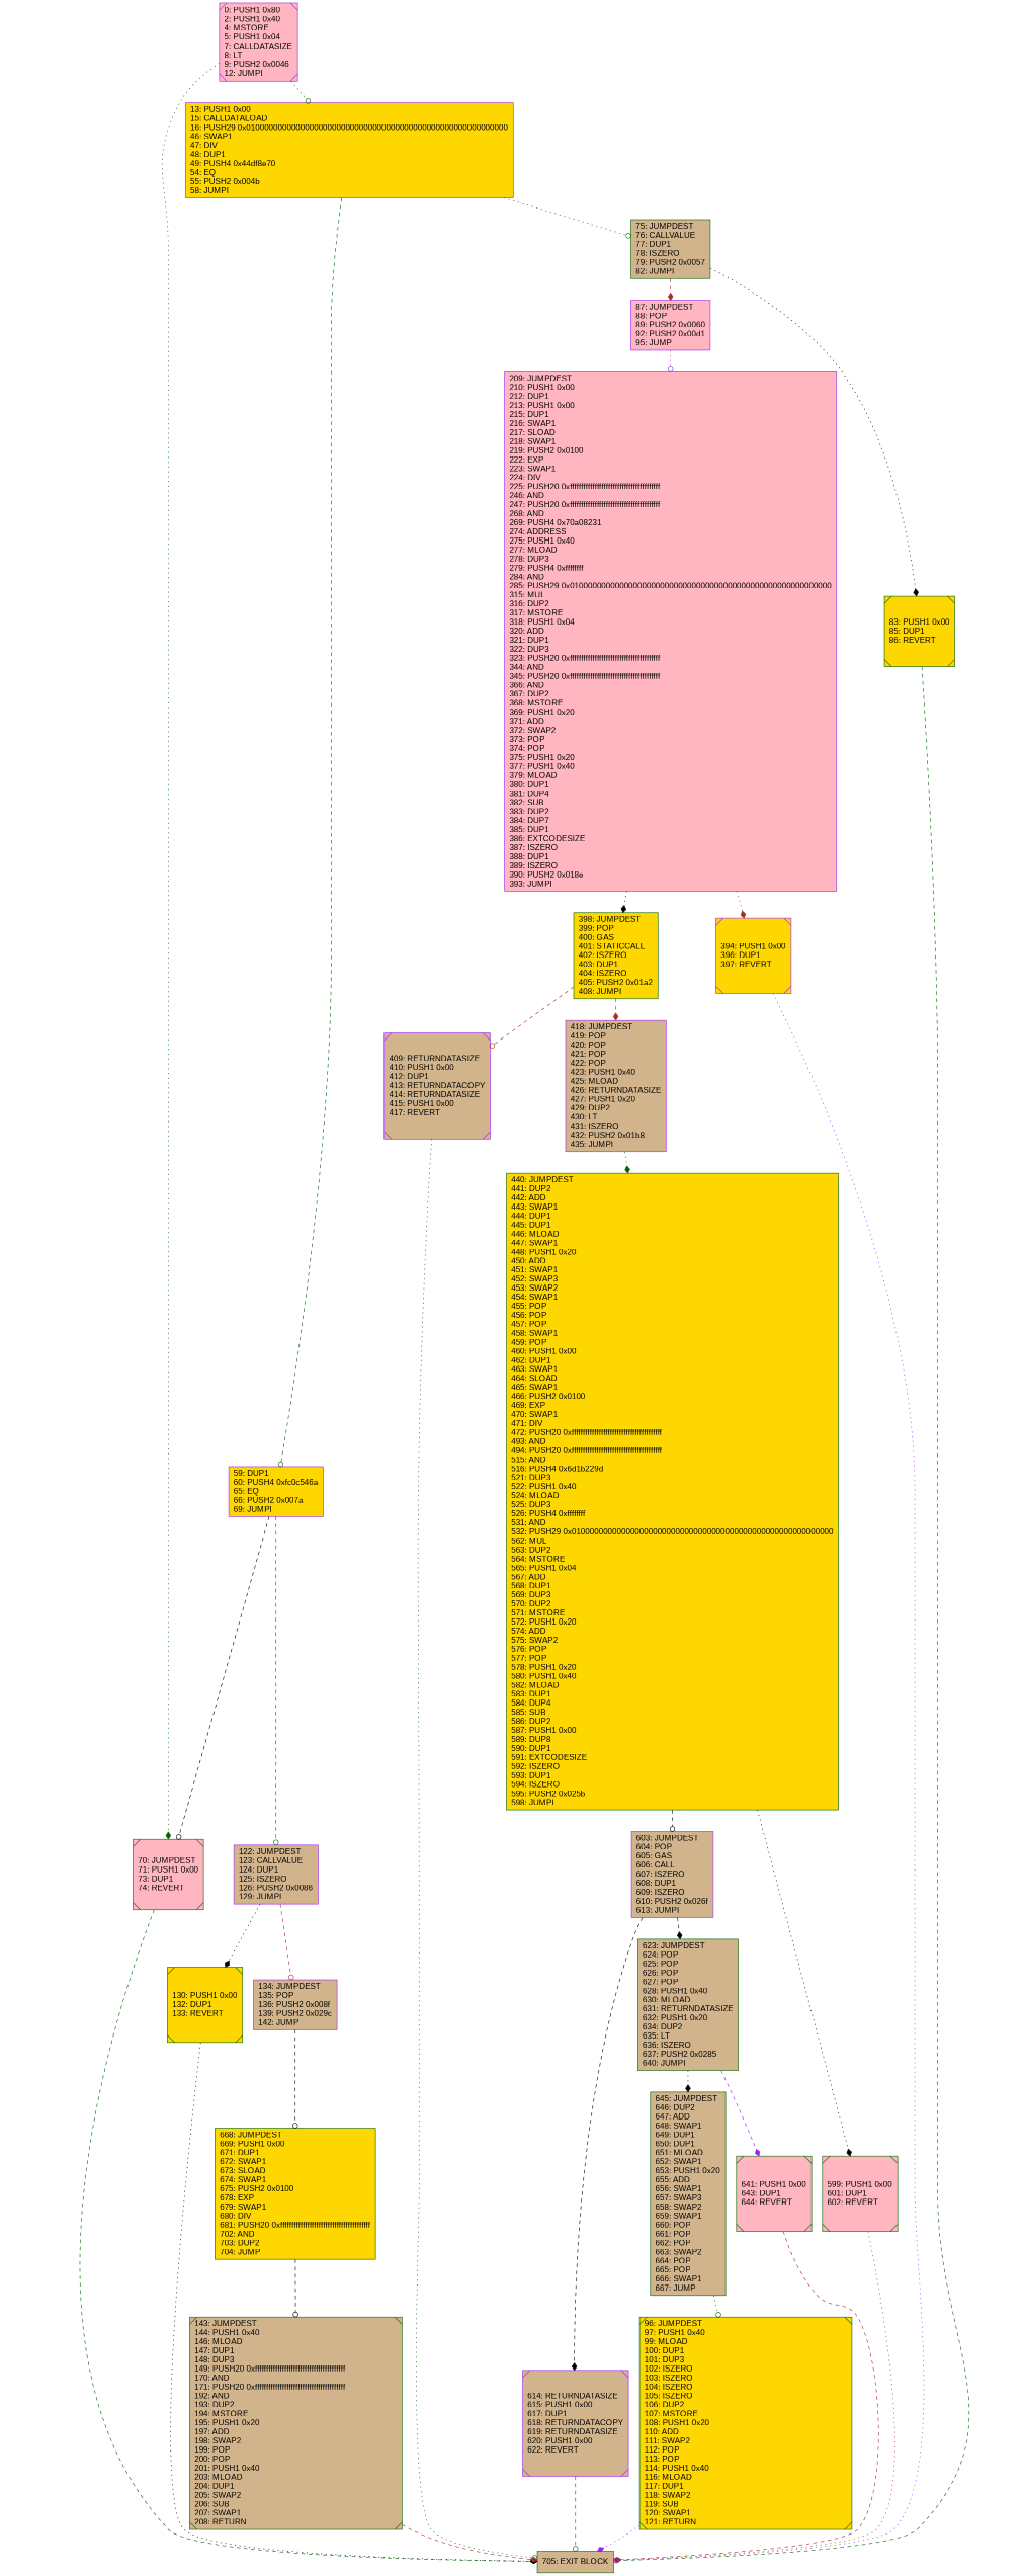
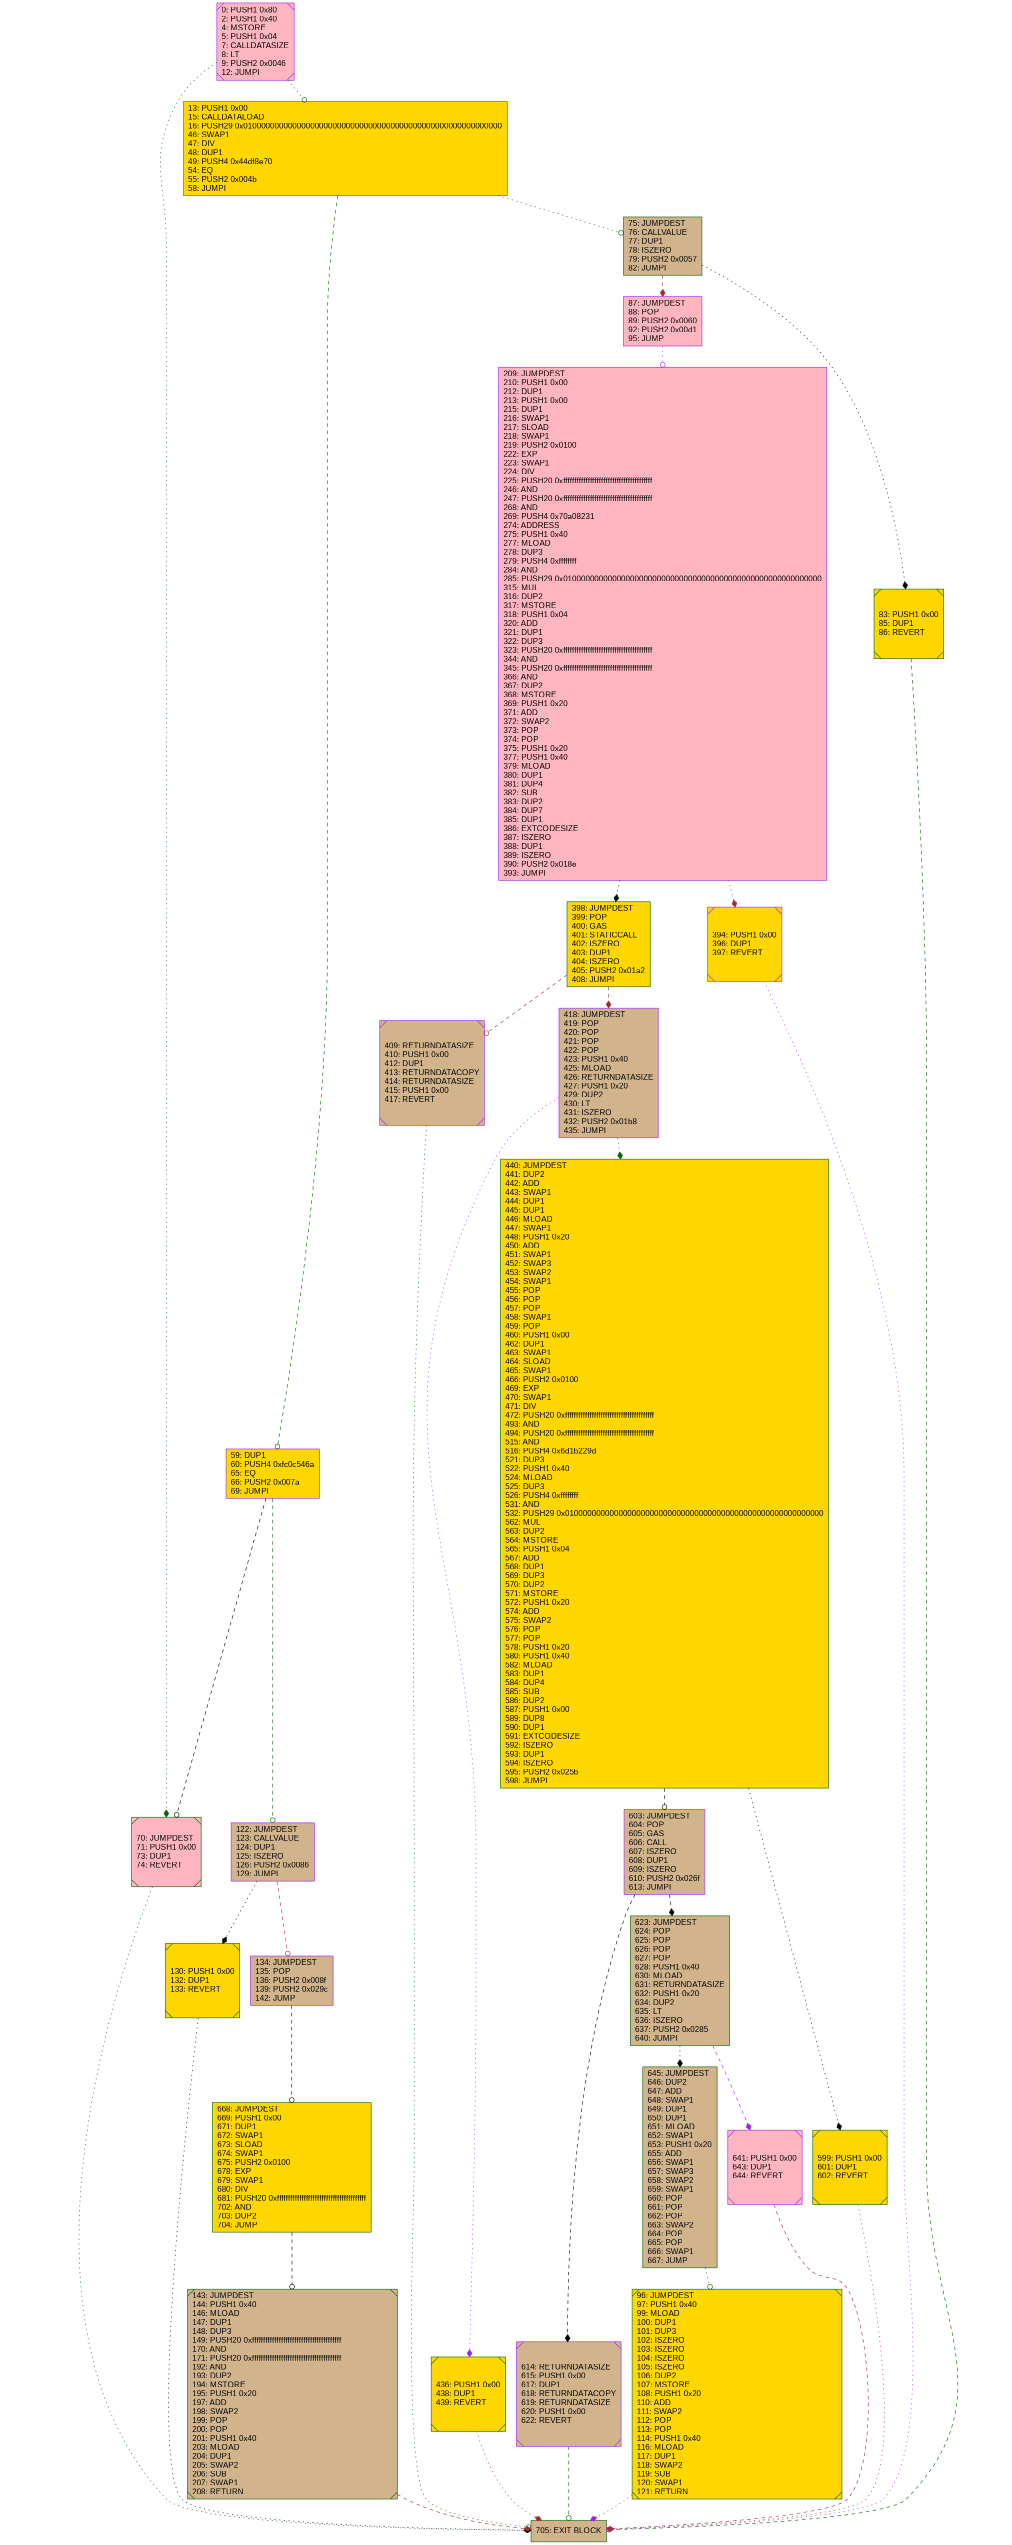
  digraph {
    rankdir=UD
    node [color=darkgreen fillcolor=tan fontcolor=black fontname=arial shape=box style=filled]
    edge [arrowhead=diamond color=black style=dotted]
    n1 [label="705: EXIT BLOCK\l"]
    n2 [color=purple label="409: RETURNDATASIZE\l410: PUSH1 0x00\l412: DUP1\l413: RETURNDATACOPY\l414: RETURNDATASIZE\l415: PUSH1 0x00\l417: REVERT\l" shape=Msquare]
    n3 [fillcolor=lightpink label="70: JUMPDEST\l71: PUSH1 0x00\l73: DUP1\l74: REVERT\l" shape=Msquare]
    n4 [color=purple fillcolor=lightpink label="0: PUSH1 0x80\l2: PUSH1 0x40\l4: MSTORE\l5: PUSH1 0x04\l7: CALLDATASIZE\l8: LT\l9: PUSH2 0x0046\l12: JUMPI\l" shape=Msquare]
    n5 [color=purple fillcolor=gold label="13: PUSH1 0x00\l15: CALLDATALOAD\l16: PUSH29 0x0100000000000000000000000000000000000000000000000000000000\l46: SWAP1\l47: DIV\l48: DUP1\l49: PUSH4 0x44df8e70\l54: EQ\l55: PUSH2 0x004b\l58: JUMPI\l"]
    n6 [color=purple fillcolor=gold label="59: DUP1\l60: PUSH4 0xfc0c546a\l65: EQ\l66: PUSH2 0x007a\l69: JUMPI\l"]
    n7 [label="75: JUMPDEST\l76: CALLVALUE\l77: DUP1\l78: ISZERO\l79: PUSH2 0x0057\l82: JUMPI\l"]
+   n8 [fillcolor=gold label="436: PUSH1 0x00\l438: DUP1\l439: REVERT\l" shape=Msquare]
    n9 [fillcolor=gold label="398: JUMPDEST\l399: POP\l400: GAS\l401: STATICCALL\l402: ISZERO\l403: DUP1\l404: ISZERO\l405: PUSH2 0x01a2\l408: JUMPI\l"]
    n10 [color=purple label="418: JUMPDEST\l419: POP\l420: POP\l421: POP\l422: POP\l423: PUSH1 0x40\l425: MLOAD\l426: RETURNDATASIZE\l427: PUSH1 0x20\l429: DUP2\l430: LT\l431: ISZERO\l432: PUSH2 0x01b8\l435: JUMPI\l"]
    n11 [fillcolor=gold label="440: JUMPDEST\l441: DUP2\l442: ADD\l443: SWAP1\l444: DUP1\l445: DUP1\l446: MLOAD\l447: SWAP1\l448: PUSH1 0x20\l450: ADD\l451: SWAP1\l452: SWAP3\l453: SWAP2\l454: SWAP1\l455: POP\l456: POP\l457: POP\l458: SWAP1\l459: POP\l460: PUSH1 0x00\l462: DUP1\l463: SWAP1\l464: SLOAD\l465: SWAP1\l466: PUSH2 0x0100\l469: EXP\l470: SWAP1\l471: DIV\l472: PUSH20 0xffffffffffffffffffffffffffffffffffffffff\l493: AND\l494: PUSH20 0xffffffffffffffffffffffffffffffffffffffff\l515: AND\l516: PUSH4 0x6d1b229d\l521: DUP3\l522: PUSH1 0x40\l524: MLOAD\l525: DUP3\l526: PUSH4 0xffffffff\l531: AND\l532: PUSH29 0x0100000000000000000000000000000000000000000000000000000000\l562: MUL\l563: DUP2\l564: MSTORE\l565: PUSH1 0x04\l567: ADD\l568: DUP1\l569: DUP3\l570: DUP2\l571: MSTORE\l572: PUSH1 0x20\l574: ADD\l575: SWAP2\l576: POP\l577: POP\l578: PUSH1 0x20\l580: PUSH1 0x40\l582: MLOAD\l583: DUP1\l584: DUP4\l585: SUB\l586: DUP2\l587: PUSH1 0x00\l589: DUP8\l590: DUP1\l591: EXTCODESIZE\l592: ISZERO\l593: DUP1\l594: ISZERO\l595: PUSH2 0x025b\l598: JUMPI\l"]
    n12 [label="645: JUMPDEST\l646: DUP2\l647: ADD\l648: SWAP1\l649: DUP1\l650: DUP1\l651: MLOAD\l652: SWAP1\l653: PUSH1 0x20\l655: ADD\l656: SWAP1\l657: SWAP3\l658: SWAP2\l659: SWAP1\l660: POP\l661: POP\l662: POP\l663: SWAP2\l664: POP\l665: POP\l666: SWAP1\l667: JUMP\l"]
    n13 [fillcolor=gold label="96: JUMPDEST\l97: PUSH1 0x40\l99: MLOAD\l100: DUP1\l101: DUP3\l102: ISZERO\l103: ISZERO\l104: ISZERO\l105: ISZERO\l106: DUP2\l107: MSTORE\l108: PUSH1 0x20\l110: ADD\l111: SWAP2\l112: POP\l113: POP\l114: PUSH1 0x40\l116: MLOAD\l117: DUP1\l118: SWAP2\l119: SUB\l120: SWAP1\l121: RETURN\l" shape=Msquare]
    n14 [color=purple label="122: JUMPDEST\l123: CALLVALUE\l124: DUP1\l125: ISZERO\l126: PUSH2 0x0086\l129: JUMPI\l"]
    n15 [fillcolor=gold label="130: PUSH1 0x00\l132: DUP1\l133: REVERT\l" shape=Msquare]
    n16 [color=purple label="134: JUMPDEST\l135: POP\l136: PUSH2 0x008f\l139: PUSH2 0x029c\l142: JUMP\l"]
    n17 [label="143: JUMPDEST\l144: PUSH1 0x40\l146: MLOAD\l147: DUP1\l148: DUP3\l149: PUSH20 0xffffffffffffffffffffffffffffffffffffffff\l170: AND\l171: PUSH20 0xffffffffffffffffffffffffffffffffffffffff\l192: AND\l193: DUP2\l194: MSTORE\l195: PUSH1 0x20\l197: ADD\l198: SWAP2\l199: POP\l200: POP\l201: PUSH1 0x40\l203: MLOAD\l204: DUP1\l205: SWAP2\l206: SUB\l207: SWAP1\l208: RETURN\l" shape=Msquare]
-   n18 [fillcolor=lightpink label="641: PUSH1 0x00\l643: DUP1\l644: REVERT\l" shape=Msquare]
+   n18 [color=purple fillcolor=lightpink label="641: PUSH1 0x00\l643: DUP1\l644: REVERT\l" shape=Msquare]
    n19 [color=purple fillcolor=lightpink label="87: JUMPDEST\l88: POP\l89: PUSH2 0x0060\l92: PUSH2 0x00d1\l95: JUMP\l"]
    n20 [fillcolor=gold label="83: PUSH1 0x00\l85: DUP1\l86: REVERT\l" shape=Msquare]
    n21 [color=purple label="603: JUMPDEST\l604: POP\l605: GAS\l606: CALL\l607: ISZERO\l608: DUP1\l609: ISZERO\l610: PUSH2 0x026f\l613: JUMPI\l"]
-   n22 [fillcolor=lightpink label="599: PUSH1 0x00\l601: DUP1\l602: REVERT\l" shape=Msquare]
+   n22 [fillcolor=gold label="599: PUSH1 0x00\l601: DUP1\l602: REVERT\l" shape=Msquare]
    n23 [fillcolor=gold label="668: JUMPDEST\l669: PUSH1 0x00\l671: DUP1\l672: SWAP1\l673: SLOAD\l674: SWAP1\l675: PUSH2 0x0100\l678: EXP\l679: SWAP1\l680: DIV\l681: PUSH20 0xffffffffffffffffffffffffffffffffffffffff\l702: AND\l703: DUP2\l704: JUMP\l"]
    n24 [color=purple label="614: RETURNDATASIZE\l615: PUSH1 0x00\l617: DUP1\l618: RETURNDATACOPY\l619: RETURNDATASIZE\l620: PUSH1 0x00\l622: REVERT\l" shape=Msquare]
    n25 [label="623: JUMPDEST\l624: POP\l625: POP\l626: POP\l627: POP\l628: PUSH1 0x40\l630: MLOAD\l631: RETURNDATASIZE\l632: PUSH1 0x20\l634: DUP2\l635: LT\l636: ISZERO\l637: PUSH2 0x0285\l640: JUMPI\l"]
    n26 [color=purple fillcolor=gold label="394: PUSH1 0x00\l396: DUP1\l397: REVERT\l" shape=Msquare]
    n27 [color=purple fillcolor=lightpink label="209: JUMPDEST\l210: PUSH1 0x00\l212: DUP1\l213: PUSH1 0x00\l215: DUP1\l216: SWAP1\l217: SLOAD\l218: SWAP1\l219: PUSH2 0x0100\l222: EXP\l223: SWAP1\l224: DIV\l225: PUSH20 0xffffffffffffffffffffffffffffffffffffffff\l246: AND\l247: PUSH20 0xffffffffffffffffffffffffffffffffffffffff\l268: AND\l269: PUSH4 0x70a08231\l274: ADDRESS\l275: PUSH1 0x40\l277: MLOAD\l278: DUP3\l279: PUSH4 0xffffffff\l284: AND\l285: PUSH29 0x0100000000000000000000000000000000000000000000000000000000\l315: MUL\l316: DUP2\l317: MSTORE\l318: PUSH1 0x04\l320: ADD\l321: DUP1\l322: DUP3\l323: PUSH20 0xffffffffffffffffffffffffffffffffffffffff\l344: AND\l345: PUSH20 0xffffffffffffffffffffffffffffffffffffffff\l366: AND\l367: DUP2\l368: MSTORE\l369: PUSH1 0x20\l371: ADD\l372: SWAP2\l373: POP\l374: POP\l375: PUSH1 0x20\l377: PUSH1 0x40\l379: MLOAD\l380: DUP1\l381: DUP4\l382: SUB\l383: DUP2\l384: DUP7\l385: DUP1\l386: EXTCODESIZE\l387: ISZERO\l388: DUP1\l389: ISZERO\l390: PUSH2 0x018e\l393: JUMPI\l"]
    n2 -> n1 [arrowhead=odot color=darkgreen]
-   n3 -> n1 [color=darkgreen style=dashed]
+   n3 -> n1 [color=darkgreen]
    n4 -> n3 [color=darkgreen]
    n4 -> n5 [arrowhead=odot color=darkgreen]
    n5 -> n6 [arrowhead=odot color=darkgreen style=dashed]
    n5 -> n7 [arrowhead=odot color=darkgreen]
    n6 -> n3 [arrowhead=odot style=dashed]
    n6 -> n14 [arrowhead=odot color=darkgreen style=dashed]
    n7 -> n19 [color=brown style=dashed]
    n7 -> n20
+   n8 -> n1 [color=brown]
    n9 -> n2 [arrowhead=odot color=brown style=dashed]
    n9 -> n10 [color=brown style=dashed]
+   n10 -> n8 [color=purple]
    n10 -> n11 [color=darkgreen]
    n11 -> n21 [arrowhead=odot style=dashed]
    n11 -> n22
    n12 -> n13 [arrowhead=odot color=darkgreen]
    n13 -> n1 [color=purple]
    n14 -> n15
    n14 -> n16 [arrowhead=odot color=brown style=dashed]
    n15 -> n1
    n16 -> n23 [arrowhead=odot style=dashed]
    n17 -> n1 [color=brown style=dashed]
    n18 -> n1 [color=brown style=dashed]
    n19 -> n27 [arrowhead=odot color=purple]
    n20 -> n1 [arrowhead=odot color=darkgreen style=dashed]
    n21 -> n24 [style=dashed]
    n21 -> n25 [style=dashed]
    n22 -> n1 [color=brown]
    n23 -> n17 [arrowhead=odot style=dashed]
    n24 -> n1 [arrowhead=odot color=darkgreen style=dashed]
    n25 -> n12
    n25 -> n18 [color=purple style=dashed]
    n26 -> n1 [arrowhead=odot color=purple]
    n27 -> n9
    n27 -> n26 [color=brown]
  }
